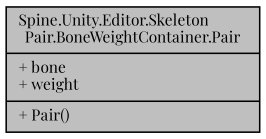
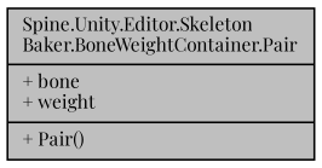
  digraph {
    fontname="Playfair Display"
-   n1 [color=black fillcolor=grey75 fontcolor=black fontname="Playfair Display" fontsize=10 height=0.2 label="{Spine.Unity.Editor.Skeleton\lPair.BoneWeightContainer.Pair\n|+ bone\l+ weight\l|+ Pair()\l}" shape=record style=filled width=0.4]
+   n1 [color=black fillcolor=grey75 fontcolor=black fontname="Playfair Display" fontsize=10 height=0.2 label="{Spine.Unity.Editor.Skeleton\lBaker.BoneWeightContainer.Pair\n|+ bone\l+ weight\l|+ Pair()\l}" shape=record style=filled width=0.4]
  }
